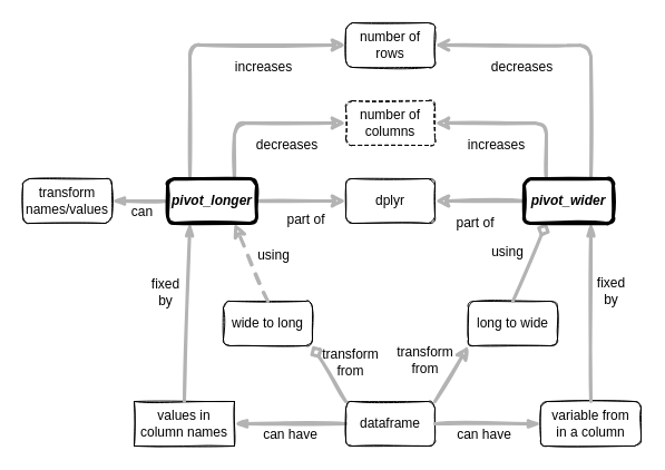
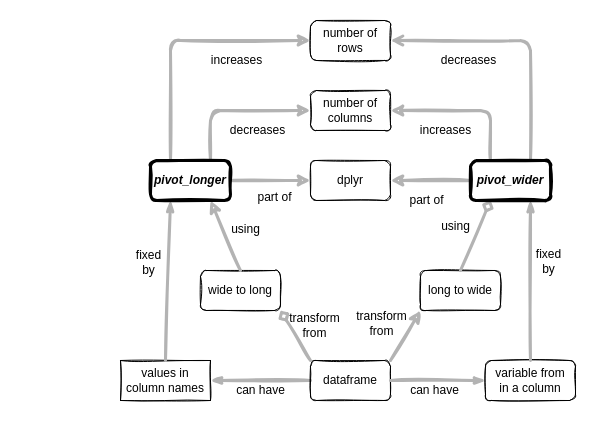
  <mxCell id="0" />
  <mxCell id="1" parent="0" />
  <mxCell id="2" value="can have" style="edgeStyle=none;rounded=1;html=1;labelBackgroundColor=none;startArrow=none;startFill=0;startSize=5;endArrow=classicThin;endFill=1;endSize=5;jettySize=auto;orthogonalLoop=1;strokeColor=#B3B3B3;strokeWidth=3;fontFamily=Helvetica;fontSize=12;verticalAlign=middle;entryX=1;entryY=0.5;entryDx=0;entryDy=0;exitX=0;exitY=0.5;exitDx=0;exitDy=0;sketch=1;" parent="1" source="3" target="6" edge="1"><mxGeometry y="10" relative="1" as="geometry"><mxPoint x="50" y="470" as="sourcePoint" /><mxPoint x="260" y="440" as="targetPoint" /><mxPoint as="offset" /></mxGeometry></mxCell>
  <mxCell id="3" value="dataframe" style="rounded=1;whiteSpace=wrap;html=1;fontSize=12;fontFamily=Helvetica;fillColor=none;sketch=1;labelBackgroundColor=none;" parent="1" vertex="1"><mxGeometry x="310" y="360" width="80" height="40" as="geometry" /></mxCell>
  <mxCell id="4" value="dplyr" style="rounded=1;whiteSpace=wrap;html=1;fontSize=12;fontFamily=Helvetica;fillColor=none;sketch=1;labelBackgroundColor=none;" parent="1" vertex="1"><mxGeometry x="310" y="160" width="80" height="40" as="geometry" /></mxCell>
  <mxCell id="5" value="part of" style="endArrow=classic;html=1;strokeWidth=3;entryX=0;entryY=0.5;entryDx=0;entryDy=0;strokeColor=#B3B3B3;exitX=1;exitY=0.5;exitDx=0;exitDy=0;verticalAlign=middle;fontSize=12;labelBackgroundColor=none;fontFamily=Helvetica;sketch=1;" parent="1" source="26" target="4" edge="1"><mxGeometry x="0.103" y="-17" width="50" height="50" relative="1" as="geometry"><mxPoint x="620" y="88" as="sourcePoint" /><mxPoint x="552.96" y="265" as="targetPoint" /><Array as="points" /><mxPoint as="offset" /></mxGeometry></mxCell>
  <mxCell id="6" value="values in&lt;br&gt;column names" style="whiteSpace=wrap;html=1;fontSize=12;fontFamily=Helvetica;fillColor=none;sketch=1;labelBackgroundColor=none;rounded=0;" parent="1" vertex="1"><mxGeometry x="120" y="360" width="90" height="40" as="geometry" /></mxCell>
  <mxCell id="7" value="variable from&lt;br&gt;in a column" style="rounded=1;whiteSpace=wrap;html=1;fontSize=12;fontFamily=Helvetica;fillColor=none;sketch=1;labelBackgroundColor=none;" parent="1" vertex="1"><mxGeometry x="485" y="360" width="90" height="40" as="geometry" /></mxCell>
  <mxCell id="8" value="wide to long" style="rounded=1;whiteSpace=wrap;html=1;fontSize=12;fontFamily=Helvetica;fillColor=none;sketch=1;labelBackgroundColor=none;" parent="1" vertex="1"><mxGeometry x="200" y="270" width="80" height="40" as="geometry" /></mxCell>
  <mxCell id="9" value="long to wide" style="rounded=1;whiteSpace=wrap;html=1;fontSize=12;fontFamily=Helvetica;fillColor=none;sketch=1;labelBackgroundColor=none;" parent="1" vertex="1"><mxGeometry x="420" y="270" width="80" height="40" as="geometry" /></mxCell>
  <mxCell id="10" value="part of" style="endArrow=classic;html=1;strokeWidth=3;entryX=1;entryY=0.5;entryDx=0;entryDy=0;strokeColor=#B3B3B3;exitX=0;exitY=0.5;exitDx=0;exitDy=0;verticalAlign=middle;fontSize=12;labelBackgroundColor=none;fontFamily=Helvetica;sketch=1;" parent="1" source="27" target="4" edge="1"><mxGeometry x="0.091" y="20" width="50" height="50" relative="1" as="geometry"><mxPoint x="230" y="190" as="sourcePoint" /><mxPoint x="320" y="190" as="targetPoint" /><Array as="points" /><mxPoint as="offset" /></mxGeometry></mxCell>
- <mxCell id="11" value="number of columns" style="rounded=1;whiteSpace=wrap;html=1;fontSize=12;fontFamily=Helvetica;fillColor=none;sketch=1;labelBackgroundColor=none;dashed=1;" parent="1" vertex="1"><mxGeometry x="310" y="90" width="80" height="40" as="geometry" /></mxCell>
+ <mxCell id="11" value="number of columns" style="rounded=1;whiteSpace=wrap;html=1;fontSize=12;fontFamily=Helvetica;fillColor=none;sketch=1;labelBackgroundColor=none;" parent="1" vertex="1"><mxGeometry x="310" y="90" width="80" height="40" as="geometry" /></mxCell>
  <mxCell id="12" value="number of rows" style="rounded=1;whiteSpace=wrap;html=1;fontSize=12;fontFamily=Helvetica;fillColor=none;sketch=1;labelBackgroundColor=none;" parent="1" vertex="1"><mxGeometry x="310" y="20" width="80" height="40" as="geometry" /></mxCell>
- <mxCell id="13" value="transform&lt;br&gt;names/values" style="rounded=1;whiteSpace=wrap;html=1;fontSize=12;fontFamily=Helvetica;fillColor=none;sketch=1;labelBackgroundColor=none;" parent="1" vertex="1"><mxGeometry x="20" y="160" width="80" height="40" as="geometry" /></mxCell>
  <mxCell id="14" value="increases" style="endArrow=classic;html=1;strokeWidth=3;entryX=0;entryY=0.5;entryDx=0;entryDy=0;strokeColor=#B3B3B3;exitX=0.25;exitY=0;exitDx=0;exitDy=0;verticalAlign=middle;fontSize=12;labelBackgroundColor=none;fontFamily=Helvetica;sketch=1;" parent="1" source="26" target="12" edge="1"><mxGeometry x="0.429" y="-20" width="50" height="50" relative="1" as="geometry"><mxPoint x="230" y="190" as="sourcePoint" /><mxPoint x="320" y="190" as="targetPoint" /><Array as="points"><mxPoint x="170" y="40" /></Array><mxPoint as="offset" /></mxGeometry></mxCell>
  <mxCell id="15" value="decreases" style="endArrow=classic;html=1;strokeWidth=3;entryX=0;entryY=0.5;entryDx=0;entryDy=0;strokeColor=#B3B3B3;exitX=0.75;exitY=0;exitDx=0;exitDy=0;verticalAlign=middle;fontSize=12;labelBackgroundColor=none;fontFamily=Helvetica;sketch=1;" parent="1" source="26" target="11" edge="1"><mxGeometry x="0.294" y="-20" width="50" height="50" relative="1" as="geometry"><mxPoint x="170" y="170" as="sourcePoint" /><mxPoint x="320" y="40" as="targetPoint" /><Array as="points"><mxPoint x="210" y="110" /></Array><mxPoint as="offset" /></mxGeometry></mxCell>
  <mxCell id="16" value="increases" style="endArrow=classic;html=1;strokeWidth=3;entryX=1;entryY=0.5;entryDx=0;entryDy=0;strokeColor=#B3B3B3;exitX=0.25;exitY=0;exitDx=0;exitDy=0;verticalAlign=middle;fontSize=12;labelBackgroundColor=none;fontFamily=Helvetica;sketch=1;" parent="1" source="27" target="11" edge="1"><mxGeometry x="0.263" y="20" width="50" height="50" relative="1" as="geometry"><mxPoint x="210" y="170" as="sourcePoint" /><mxPoint x="320" y="110" as="targetPoint" /><Array as="points"><mxPoint x="490" y="110" /></Array><mxPoint as="offset" /></mxGeometry></mxCell>
  <mxCell id="17" value="decreases" style="endArrow=open;html=1;strokeWidth=3;entryX=1;entryY=0.5;entryDx=0;entryDy=0;strokeColor=#B3B3B3;exitX=0.75;exitY=0;exitDx=0;exitDy=0;verticalAlign=middle;fontSize=12;labelBackgroundColor=none;fontFamily=Helvetica;sketch=1;" parent="1" source="27" target="12" edge="1"><mxGeometry x="0.4" y="20" width="50" height="50" relative="1" as="geometry"><mxPoint x="170" y="170" as="sourcePoint" /><mxPoint x="320" y="40" as="targetPoint" /><Array as="points"><mxPoint x="530" y="40" /></Array><mxPoint as="offset" /></mxGeometry></mxCell>
  <mxCell id="18" value="can have" style="edgeStyle=none;rounded=1;html=1;labelBackgroundColor=none;startArrow=none;startFill=0;startSize=5;endArrow=classicThin;endFill=1;endSize=5;jettySize=auto;orthogonalLoop=1;strokeColor=#B3B3B3;strokeWidth=3;fontFamily=Helvetica;fontSize=12;verticalAlign=middle;entryX=0;entryY=0.5;entryDx=0;entryDy=0;exitX=1;exitY=0.5;exitDx=0;exitDy=0;sketch=1;" parent="1" source="3" target="7" edge="1"><mxGeometry x="-0.077" y="-10" relative="1" as="geometry"><mxPoint x="320" y="390" as="sourcePoint" /><mxPoint x="220" y="390" as="targetPoint" /><mxPoint as="offset" /></mxGeometry></mxCell>
  <mxCell id="19" value="transform&lt;br&gt;from" style="endArrow=diamond;html=1;strokeWidth=3;entryX=1;entryY=1;entryDx=0;entryDy=0;strokeColor=#B3B3B3;exitX=0;exitY=0;exitDx=0;exitDy=0;verticalAlign=middle;fontSize=12;labelBackgroundColor=none;fontFamily=Helvetica;sketch=1;" parent="1" source="3" target="8" edge="1"><mxGeometry x="-0.046" y="-21" width="50" height="50" relative="1" as="geometry"><mxPoint x="230" y="190" as="sourcePoint" /><mxPoint x="320" y="190" as="targetPoint" /><Array as="points" /><mxPoint as="offset" /></mxGeometry></mxCell>
  <mxCell id="20" value="transform&lt;br&gt;from" style="endArrow=classic;html=1;strokeWidth=3;entryX=0;entryY=1;entryDx=0;entryDy=0;strokeColor=#B3B3B3;exitX=1;exitY=0;exitDx=0;exitDy=0;verticalAlign=middle;fontSize=12;labelBackgroundColor=none;fontFamily=Helvetica;sketch=1;" parent="1" source="3" target="9" edge="1"><mxGeometry x="-0.101" y="26" width="50" height="50" relative="1" as="geometry"><mxPoint x="320" y="370" as="sourcePoint" /><mxPoint x="230" y="300" as="targetPoint" /><Array as="points" /><mxPoint y="-1" as="offset" /></mxGeometry></mxCell>
  <mxCell id="21" value="fixed&lt;br&gt;by" style="edgeStyle=none;rounded=1;html=1;labelBackgroundColor=none;startArrow=none;startFill=0;startSize=5;endArrow=classicThin;endFill=1;endSize=5;jettySize=auto;orthogonalLoop=1;strokeColor=#B3B3B3;strokeWidth=3;fontFamily=Helvetica;fontSize=12;verticalAlign=middle;entryX=0.25;entryY=1;entryDx=0;entryDy=0;exitX=0.5;exitY=0;exitDx=0;exitDy=0;sketch=1;" parent="1" source="6" target="26" edge="1"><mxGeometry x="0.211" y="20" relative="1" as="geometry"><mxPoint x="320" y="390" as="sourcePoint" /><mxPoint x="190" y="390" as="targetPoint" /><mxPoint as="offset" /></mxGeometry></mxCell>
  <mxCell id="22" value="fixed&lt;br&gt;by" style="edgeStyle=none;rounded=1;html=1;labelBackgroundColor=none;startArrow=none;startFill=0;startSize=5;endArrow=classicThin;endFill=1;endSize=5;jettySize=auto;orthogonalLoop=1;strokeColor=#B3B3B3;strokeWidth=3;fontFamily=Helvetica;fontSize=12;verticalAlign=middle;entryX=0.75;entryY=1;entryDx=0;entryDy=0;exitX=0.5;exitY=0;exitDx=0;exitDy=0;sketch=1;" parent="1" source="7" target="27" edge="1"><mxGeometry x="0.243" y="-18" relative="1" as="geometry"><mxPoint x="145" y="370" as="sourcePoint" /><mxPoint x="170" y="210" as="targetPoint" /><mxPoint as="offset" /></mxGeometry></mxCell>
- <mxCell id="23" value="using" style="endArrow=classic;html=1;strokeWidth=3;entryX=0.75;entryY=1;entryDx=0;entryDy=0;strokeColor=#B3B3B3;exitX=0.5;exitY=0;exitDx=0;exitDy=0;verticalAlign=middle;fontSize=12;labelBackgroundColor=none;fontFamily=Helvetica;sketch=1;dashed=1;" parent="1" source="8" target="26" edge="1"><mxGeometry x="-0.046" y="-21" width="50" height="50" relative="1" as="geometry"><mxPoint x="320" y="370" as="sourcePoint" /><mxPoint x="280" y="330" as="targetPoint" /><Array as="points" /><mxPoint as="offset" /></mxGeometry></mxCell>
+ <mxCell id="23" value="using" style="endArrow=classic;html=1;strokeWidth=3;entryX=0.75;entryY=1;entryDx=0;entryDy=0;strokeColor=#B3B3B3;exitX=0.5;exitY=0;exitDx=0;exitDy=0;verticalAlign=middle;fontSize=12;labelBackgroundColor=none;fontFamily=Helvetica;sketch=1;" parent="1" source="8" target="26" edge="1"><mxGeometry x="-0.046" y="-21" width="50" height="50" relative="1" as="geometry"><mxPoint x="320" y="370" as="sourcePoint" /><mxPoint x="280" y="330" as="targetPoint" /><Array as="points" /><mxPoint as="offset" /></mxGeometry></mxCell>
  <mxCell id="24" value="using" style="endArrow=diamond;html=1;strokeWidth=3;entryX=0.25;entryY=1;entryDx=0;entryDy=0;strokeColor=#B3B3B3;exitX=0.5;exitY=0;exitDx=0;exitDy=0;verticalAlign=middle;fontSize=12;labelBackgroundColor=none;fontFamily=Helvetica;sketch=1;" parent="1" source="9" target="27" edge="1"><mxGeometry y="22" width="50" height="50" relative="1" as="geometry"><mxPoint x="240" y="290" as="sourcePoint" /><mxPoint x="200" y="210" as="targetPoint" /><Array as="points" /><mxPoint as="offset" /></mxGeometry></mxCell>
- <mxCell id="25" value="can" style="edgeStyle=none;rounded=1;html=1;labelBackgroundColor=none;startArrow=none;startFill=0;startSize=5;endArrow=classicThin;endFill=1;endSize=5;jettySize=auto;orthogonalLoop=1;strokeColor=#B3B3B3;strokeWidth=3;fontFamily=Helvetica;fontSize=12;verticalAlign=middle;entryX=1;entryY=0.5;entryDx=0;entryDy=0;exitX=0;exitY=0.5;exitDx=0;exitDy=0;sketch=1;" parent="1" source="26" target="13" edge="1"><mxGeometry x="-0.091" y="10" relative="1" as="geometry"><mxPoint x="175" y="370" as="sourcePoint" /><mxPoint x="175" y="210" as="targetPoint" /><mxPoint as="offset" /></mxGeometry></mxCell>
  <mxCell id="26" value="pivot_longer" style="rounded=1;whiteSpace=wrap;html=1;fontSize=12;fontFamily=Helvetica;fillColor=none;fontStyle=3;strokeWidth=3;sketch=1;labelBackgroundColor=none;" parent="1" vertex="1"><mxGeometry x="150" y="160" width="80" height="40" as="geometry" /></mxCell>
  <mxCell id="27" value="pivot_wider" style="rounded=1;whiteSpace=wrap;html=1;fontSize=12;fontFamily=Helvetica;fillColor=none;fontStyle=3;strokeWidth=3;sketch=1;labelBackgroundColor=none;" parent="1" vertex="1"><mxGeometry x="470" y="160" width="80" height="40" as="geometry" /></mxCell>
